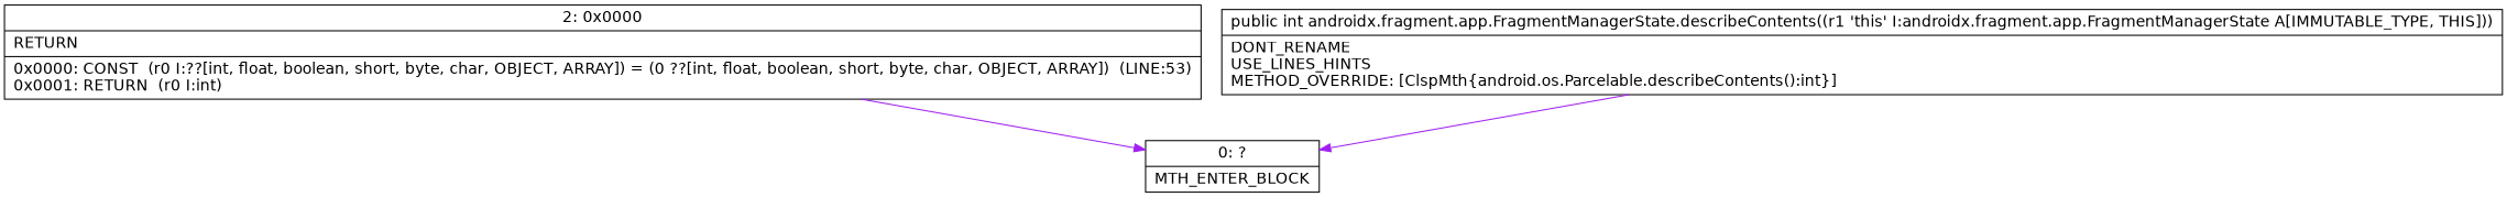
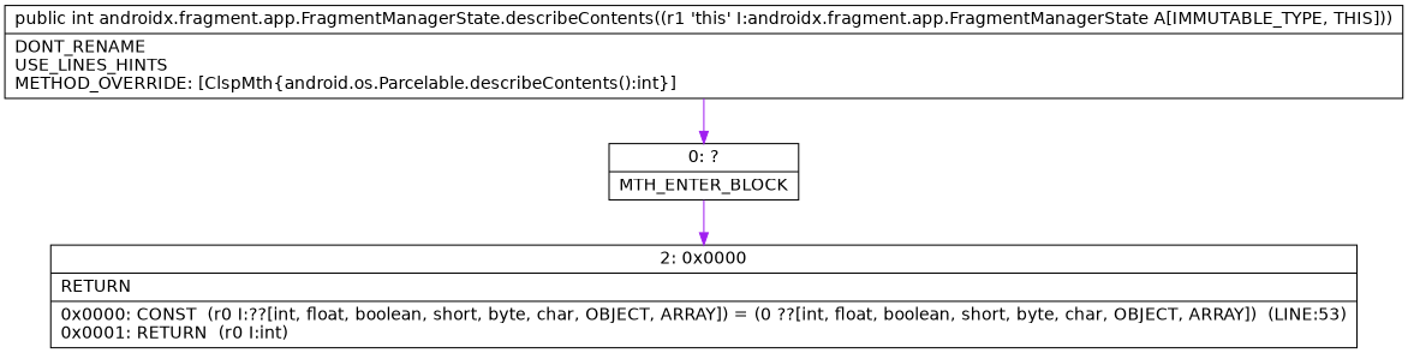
  digraph {
    fontname="DejaVu Sans"
    node [fontname="DejaVu Sans" shape=record]
    edge [arrowhead=normal color=purple fontname="DejaVu Sans"]
    n1 [label="{0\:\ ?|MTH_ENTER_BLOCK\l}"]
    n2 [label="{2\:\ 0x0000|RETURN\l|0x0000: CONST  (r0 I:??[int, float, boolean, short, byte, char, OBJECT, ARRAY]) = (0 ??[int, float, boolean, short, byte, char, OBJECT, ARRAY])  (LINE:53)\l0x0001: RETURN  (r0 I:int) \l}"]
    n3 [label="{public int androidx.fragment.app.FragmentManagerState.describeContents((r1 'this' I:androidx.fragment.app.FragmentManagerState A[IMMUTABLE_TYPE, THIS]))  | DONT_RENAME\lUSE_LINES_HINTS\lMETHOD_OVERRIDE: [ClspMth\{android.os.Parcelable.describeContents():int\}]\l}"]
-   n2 -> n1
+   n1 -> n2
    n3 -> n1
  }
